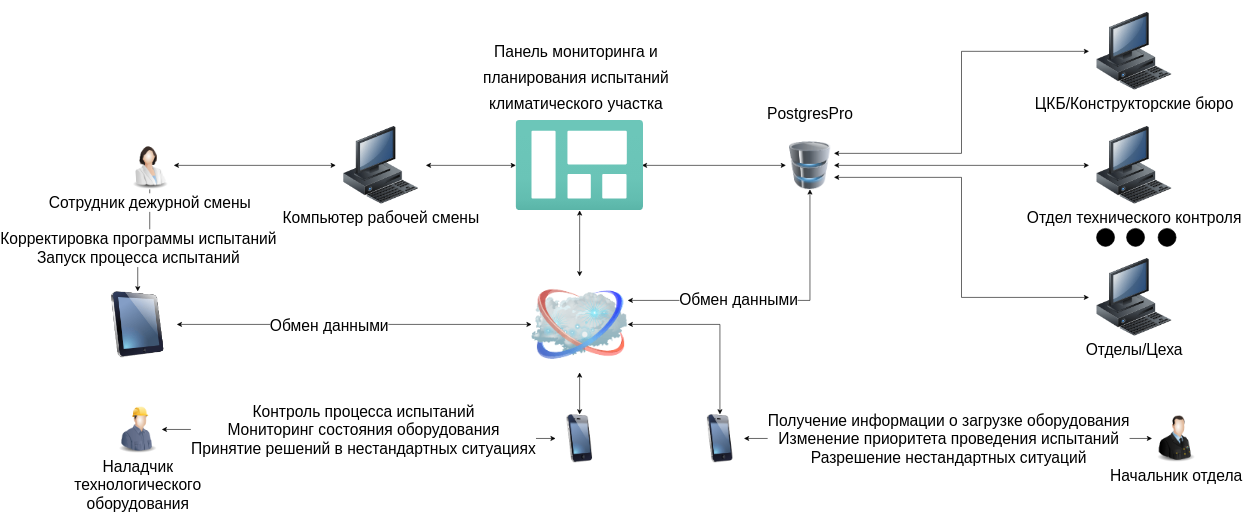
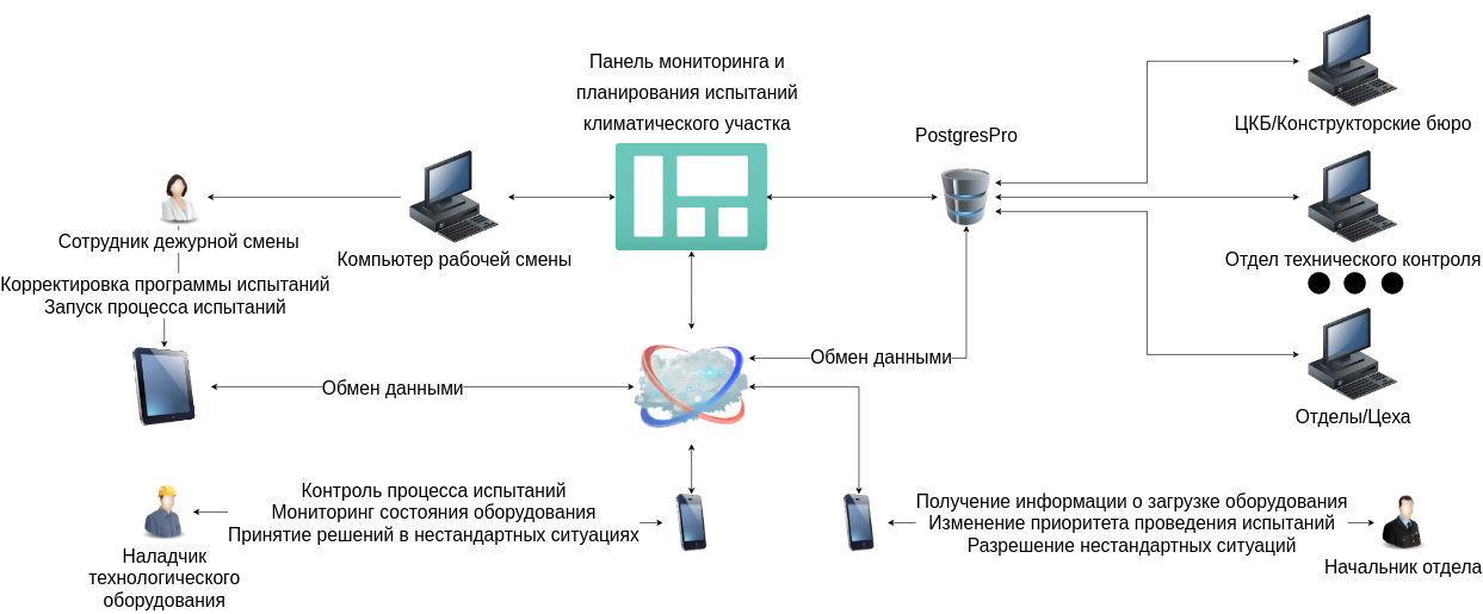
  <mxCell id="0" />
  <mxCell id="1" parent="0" />
  <mxCell id="2" value="&lt;font style=&quot;font-size: 26px&quot;&gt;Наладчик&lt;br&gt;технологического&lt;br&gt;оборудования&lt;br&gt;&lt;/font&gt;" style="image;html=1;image=img/lib/clip_art/people/Construction_Worker_Man_128x128.png" vertex="1" parent="1"><mxGeometry x="45" y="675" width="80" height="80" as="geometry" /></mxCell>
  <mxCell id="3" style="edgeStyle=orthogonalEdgeStyle;rounded=0;orthogonalLoop=1;jettySize=auto;html=1;exitX=0;exitY=0.5;exitDx=0;exitDy=0;startArrow=classic;startFill=1;" edge="1" parent="1" source="5" target="25"><mxGeometry relative="1" as="geometry" /></mxCell>
  <mxCell id="4" value="&lt;font style=&quot;font-size: 26px&quot;&gt;Получение информации о загрузке оборудования&lt;br&gt;Изменение приоритета проведения испытаний&lt;br&gt;Разрешение нестандартных ситуаций&lt;/font&gt;" style="edgeLabel;html=1;align=center;verticalAlign=middle;resizable=0;points=[];" vertex="1" connectable="0" parent="3"><mxGeometry x="0.23" y="1" relative="1" as="geometry"><mxPoint x="78" y="-1" as="offset" /></mxGeometry></mxCell>
  <mxCell id="5" value="&lt;font style=&quot;font-size: 26px&quot;&gt;Начальник отдела&lt;/font&gt;" style="image;html=1;image=img/lib/clip_art/people/Military_Officer_128x128.png" vertex="1" parent="1"><mxGeometry x="1775" y="690" width="80" height="80" as="geometry" /></mxCell>
- <mxCell id="6" style="edgeStyle=orthogonalEdgeStyle;rounded=0;orthogonalLoop=1;jettySize=auto;html=1;exitX=1;exitY=0.5;exitDx=0;exitDy=0;entryX=0;entryY=0.5;entryDx=0;entryDy=0;startArrow=classic;startFill=1;" edge="1" parent="1" source="9" target="35"><mxGeometry relative="1" as="geometry" /></mxCell>
+ <mxCell id="6" style="edgeStyle=orthogonalEdgeStyle;rounded=0;orthogonalLoop=1;jettySize=auto;html=1;exitX=1;exitY=0.5;exitDx=0;exitDy=0;entryX=0;entryY=0.5;entryDx=0;entryDy=0;startArrow=classic;startFill=1;endArrow=none;" edge="1" parent="1" source="9" target="35"><mxGeometry relative="1" as="geometry" /></mxCell>
  <mxCell id="7" style="edgeStyle=orthogonalEdgeStyle;rounded=0;orthogonalLoop=1;jettySize=auto;html=1;exitX=0.5;exitY=1;exitDx=0;exitDy=0;entryX=0.5;entryY=0;entryDx=0;entryDy=0;startArrow=none;startFill=0;" edge="1" parent="1" source="9" target="22"><mxGeometry relative="1" as="geometry" /></mxCell>
  <mxCell id="8" value="&lt;font style=&quot;font-size: 26px&quot;&gt;Корректировка программы испытаний&lt;br&gt;Запуск процесса испытаний&lt;/font&gt;" style="edgeLabel;html=1;align=center;verticalAlign=middle;resizable=0;points=[];" vertex="1" connectable="0" parent="7"><mxGeometry x="0.224" y="-3" relative="1" as="geometry"><mxPoint x="3" y="1" as="offset" /></mxGeometry></mxCell>
  <mxCell id="9" value="&lt;font style=&quot;font-size: 26px&quot;&gt;Сотрудник дежурной смены&lt;/font&gt;" style="image;html=1;image=img/lib/clip_art/people/Scientist_Woman_128x128.png" vertex="1" parent="1"><mxGeometry x="65" y="235" width="80" height="80" as="geometry" /></mxCell>
  <mxCell id="10" style="edgeStyle=orthogonalEdgeStyle;rounded=0;orthogonalLoop=1;jettySize=auto;html=1;exitX=1;exitY=0.25;exitDx=0;exitDy=0;entryX=0;entryY=0.5;entryDx=0;entryDy=0;startArrow=classic;startFill=1;" edge="1" parent="1" source="14" target="23"><mxGeometry relative="1" as="geometry" /></mxCell>
  <mxCell id="11" style="edgeStyle=orthogonalEdgeStyle;rounded=0;orthogonalLoop=1;jettySize=auto;html=1;exitX=1;exitY=0.5;exitDx=0;exitDy=0;startArrow=classic;startFill=1;" edge="1" parent="1" source="14" target="32"><mxGeometry relative="1" as="geometry"><mxPoint x="1435" y="270" as="targetPoint" /></mxGeometry></mxCell>
  <mxCell id="12" style="edgeStyle=orthogonalEdgeStyle;rounded=0;orthogonalLoop=1;jettySize=auto;html=1;exitX=1;exitY=0.75;exitDx=0;exitDy=0;entryX=0;entryY=0.5;entryDx=0;entryDy=0;startArrow=classic;startFill=1;" edge="1" parent="1" source="14" target="33"><mxGeometry relative="1" as="geometry"><mxPoint x="1275" y="420" as="targetPoint" /></mxGeometry></mxCell>
  <mxCell id="13" style="edgeStyle=orthogonalEdgeStyle;rounded=0;orthogonalLoop=1;jettySize=auto;html=1;exitX=0;exitY=0.5;exitDx=0;exitDy=0;entryX=0.988;entryY=0.5;entryDx=0;entryDy=0;entryPerimeter=0;startArrow=classic;startFill=1;" edge="1" parent="1" source="14" target="30"><mxGeometry relative="1" as="geometry" /></mxCell>
  <mxCell id="14" value="" style="image;html=1;image=img/lib/clip_art/computers/Database_128x128.png" vertex="1" parent="1"><mxGeometry x="1165" y="235" width="80" height="80" as="geometry" /></mxCell>
  <mxCell id="15" style="edgeStyle=orthogonalEdgeStyle;rounded=0;orthogonalLoop=1;jettySize=auto;html=1;exitX=0.5;exitY=0;exitDx=0;exitDy=0;startArrow=classic;startFill=1;" edge="1" parent="1" source="18" target="30"><mxGeometry relative="1" as="geometry" /></mxCell>
  <mxCell id="16" style="edgeStyle=orthogonalEdgeStyle;rounded=0;orthogonalLoop=1;jettySize=auto;html=1;startArrow=classic;startFill=1;exitX=1;exitY=0.25;exitDx=0;exitDy=0;" edge="1" parent="1" source="18" target="14"><mxGeometry relative="1" as="geometry"><mxPoint x="901" y="530" as="sourcePoint" /></mxGeometry></mxCell>
  <mxCell id="17" value="&lt;font style=&quot;font-size: 26px&quot;&gt;Обмен данными&lt;/font&gt;" style="edgeLabel;html=1;align=center;verticalAlign=middle;resizable=0;points=[];" vertex="1" connectable="0" parent="16"><mxGeometry x="-0.035" y="2" relative="1" as="geometry"><mxPoint x="-52" as="offset" /></mxGeometry></mxCell>
  <mxCell id="18" value="" style="image;html=1;image=img/lib/clip_art/networking/Cloud_128x128.png" vertex="1" parent="1"><mxGeometry x="741.25" y="460" width="160" height="160" as="geometry" /></mxCell>
  <mxCell id="19" style="edgeStyle=orthogonalEdgeStyle;rounded=0;orthogonalLoop=1;jettySize=auto;html=1;exitX=1;exitY=0.5;exitDx=0;exitDy=0;entryX=0;entryY=0.5;entryDx=0;entryDy=0;startArrow=classic;startFill=1;" edge="1" parent="1" source="22" target="18"><mxGeometry relative="1" as="geometry" /></mxCell>
  <mxCell id="20" value="Text" style="edgeLabel;html=1;align=center;verticalAlign=middle;resizable=0;points=[];" vertex="1" connectable="0" parent="19"><mxGeometry x="-0.169" y="2" relative="1" as="geometry"><mxPoint as="offset" /></mxGeometry></mxCell>
  <mxCell id="21" value="&lt;font style=&quot;font-size: 26px&quot;&gt;Обмен данными&lt;/font&gt;" style="edgeLabel;html=1;align=center;verticalAlign=middle;resizable=0;points=[];" vertex="1" connectable="0" parent="19"><mxGeometry x="-0.143" y="-2" relative="1" as="geometry"><mxPoint as="offset" /></mxGeometry></mxCell>
  <mxCell id="22" value="" style="image;html=1;image=img/lib/clip_art/computers/iPad_128x128.png" vertex="1" parent="1"><mxGeometry x="20" y="485" width="130" height="110" as="geometry" /></mxCell>
  <mxCell id="23" value="&lt;font style=&quot;font-size: 26px&quot;&gt;ЦКБ/Конструкторские бюро&lt;/font&gt;" style="image;html=1;image=img/lib/clip_art/computers/Workstation_128x128.png" vertex="1" parent="1"><mxGeometry x="1670" y="20" width="150" height="130" as="geometry" /></mxCell>
  <mxCell id="24" style="edgeStyle=orthogonalEdgeStyle;rounded=0;orthogonalLoop=1;jettySize=auto;html=1;exitX=0.5;exitY=0;exitDx=0;exitDy=0;entryX=1;entryY=0.5;entryDx=0;entryDy=0;startArrow=classic;startFill=1;" edge="1" parent="1" source="25" target="18"><mxGeometry relative="1" as="geometry" /></mxCell>
  <mxCell id="25" value="" style="image;html=1;image=img/lib/clip_art/telecommunication/iPhone_128x128.png" vertex="1" parent="1"><mxGeometry x="1015" y="690" width="80" height="80" as="geometry" /></mxCell>
  <mxCell id="26" style="edgeStyle=orthogonalEdgeStyle;rounded=0;orthogonalLoop=1;jettySize=auto;html=1;exitX=0.5;exitY=0;exitDx=0;exitDy=0;startArrow=classic;startFill=1;" edge="1" parent="1" source="29" target="18"><mxGeometry relative="1" as="geometry" /></mxCell>
  <mxCell id="27" style="edgeStyle=orthogonalEdgeStyle;rounded=0;orthogonalLoop=1;jettySize=auto;html=1;exitX=0;exitY=0.5;exitDx=0;exitDy=0;startArrow=classic;startFill=1;" edge="1" parent="1" source="29" target="2"><mxGeometry relative="1" as="geometry" /></mxCell>
  <mxCell id="28" value="&lt;font style=&quot;font-size: 26px&quot;&gt;Контроль процесса испытаний&lt;br&gt;Мониторинг состояния оборудования&lt;br&gt;Принятие решений в нестандартных ситуациях&lt;/font&gt;" style="edgeLabel;html=1;align=center;verticalAlign=middle;resizable=0;points=[];" vertex="1" connectable="0" parent="27"><mxGeometry x="0.324" y="-4" relative="1" as="geometry"><mxPoint x="108" y="4" as="offset" /></mxGeometry></mxCell>
  <mxCell id="29" value="" style="image;html=1;image=img/lib/clip_art/telecommunication/iPhone_128x128.png" vertex="1" parent="1"><mxGeometry x="781.25" y="690" width="80" height="80" as="geometry" /></mxCell>
  <mxCell id="30" value="" style="aspect=fixed;html=1;points=[];align=center;image;fontSize=12;image=img/lib/azure2/general/Dashboard.svg;connectable=1;" vertex="1" parent="1"><mxGeometry x="715" y="200" width="212.5" height="150" as="geometry" /></mxCell>
  <mxCell id="31" value="&lt;font style=&quot;font-size: 26px&quot;&gt;Панель мониторинга и&lt;br&gt;планирования испытаний&lt;br&gt;&lt;span style=&quot;font-family: &amp;#34;helvetica&amp;#34;&quot;&gt;климатического участка&lt;/span&gt;&lt;/font&gt;" style="text;resizable=0;autosize=1;align=center;verticalAlign=middle;points=[];fillColor=none;strokeColor=none;rounded=0;spacing=0;fontSize=36;fontFamily=Helvetica;html=1;arcSize=10;imageWidth=22;imageHeight=22;imageAspect=0;imageAlign=center;connectable=0;recursiveResize=1;" vertex="1" parent="1"><mxGeometry x="655" y="50" width="320" height="150" as="geometry" /></mxCell>
  <mxCell id="32" value="&lt;font style=&quot;font-size: 26px&quot;&gt;Отдел технического контроля&lt;/font&gt;" style="image;html=1;image=img/lib/clip_art/computers/Workstation_128x128.png" vertex="1" parent="1"><mxGeometry x="1670" width="150" height="130" as="geometry" y="210" /></mxCell>
  <mxCell id="33" value="&lt;font style=&quot;font-size: 26px&quot;&gt;Отделы/Цеха&lt;/font&gt;" style="image;html=1;image=img/lib/clip_art/computers/Workstation_128x128.png" vertex="1" parent="1"><mxGeometry x="1670" y="430" width="150" height="130" as="geometry" /></mxCell>
  <mxCell id="34" style="edgeStyle=orthogonalEdgeStyle;rounded=0;orthogonalLoop=1;jettySize=auto;html=1;startArrow=classic;startFill=1;" edge="1" parent="1" source="35" target="30"><mxGeometry relative="1" as="geometry" /></mxCell>
  <mxCell id="35" value="&lt;font style=&quot;font-size: 26px&quot;&gt;Компьютер рабочей смены&lt;/font&gt;" style="image;html=1;image=img/lib/clip_art/computers/Workstation_128x128.png" vertex="1" parent="1"><mxGeometry x="415" width="150" height="130" as="geometry" y="210" /></mxCell>
  <mxCell id="36" value="" style="ellipse;whiteSpace=wrap;html=1;aspect=fixed;fillColor=#000000;" vertex="1" parent="1"><mxGeometry x="1682.5" y="380" width="30" height="30" as="geometry" /></mxCell>
  <mxCell id="37" value="" style="ellipse;whiteSpace=wrap;html=1;aspect=fixed;fillColor=#000000;" vertex="1" parent="1"><mxGeometry x="1732.5" y="380" width="30" height="30" as="geometry" /></mxCell>
  <mxCell id="38" value="" style="ellipse;whiteSpace=wrap;html=1;aspect=fixed;fillColor=#000000;" vertex="1" parent="1"><mxGeometry x="1785" y="380" width="30" height="30" as="geometry" /></mxCell>
  <mxCell id="39" value="&lt;font style=&quot;font-size: 26px&quot;&gt;PostgresPro&lt;/font&gt;" style="text;html=1;resizable=0;autosize=1;align=center;verticalAlign=middle;points=[];fillColor=none;strokeColor=none;rounded=0;" vertex="1" parent="1"><mxGeometry x="1125" y="180" width="160" height="20" as="geometry" /></mxCell>
